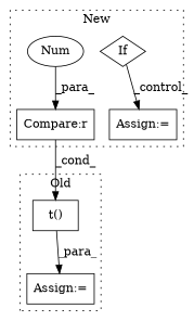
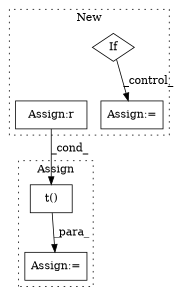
  digraph {
    node [a=68 l=3 shape=box]
    n1 [a=75 l=55 label="t()" s=12326]
    n2 [label="Assign:=" s=12323]
    n3 [a=96 label=If s=12369 shape=diamond]
    n4 [label="Assign:=" s=12516]
-   n5 [a=40 l=28 label="Compare:r" s=12372]
-   n6 [a=76 l=1 label=Num s=12399 shape=ellipse]
+   n5 [a=40 l=28 label="Assign:r" s=12372]
    subgraph cluster_1 {
-     label=Old
+     label=Assign
      style=dotted
      n1
      n2
    }
    subgraph cluster_2 {
      label=New
      style=dotted
      n3
      n4
      n5
-     n6
    }
    n1 -> n2 [label=_para_]
    n3 -> n4 [label=_control_]
    n5 -> n1 [label=_cond_]
-   n6 -> n5 [label=_para_]
  }
